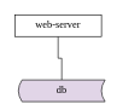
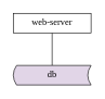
  <mxCell id="0" />
  <mxCell id="1" parent="0" />
  <mxCell id="2" style="edgeStyle=orthogonalEdgeStyle;rounded=0;orthogonalLoop=1;jettySize=auto;html=1;exitX=0.5;exitY=1;exitDx=0;exitDy=0;fontFamily=Verdana;fontSize=14;endArrow=none;" edge="1" parent="1" source="3" target="4"><mxGeometry relative="1" as="geometry" /></mxCell>
  <mxCell id="3" value="web-server" style="rounded=0;whiteSpace=wrap;html=1;fontFamily=Verdana;fontSize=14;" vertex="1" parent="1"><mxGeometry x="20" y="20" width="120" height="30" as="geometry" /></mxCell>
- <mxCell id="4" value="db" style="shape=dataStorage;whiteSpace=wrap;html=1;fontFamily=Verdana;fontSize=14;size=0.042;fillColor=#e1d5e7;strokeColor=#000000;" vertex="1" parent="1"><mxGeometry x="25" y="110" width="120" height="30" as="geometry" /></mxCell>
+ <mxCell id="4" value="db" style="shape=dataStorage;whiteSpace=wrap;html=1;fontFamily=Verdana;fontSize=14;size=0.042;fillColor=#e1d5e7;strokeColor=#000000;" vertex="1" parent="1"><mxGeometry x="20" y="100" width="120" height="30" as="geometry" /></mxCell>
